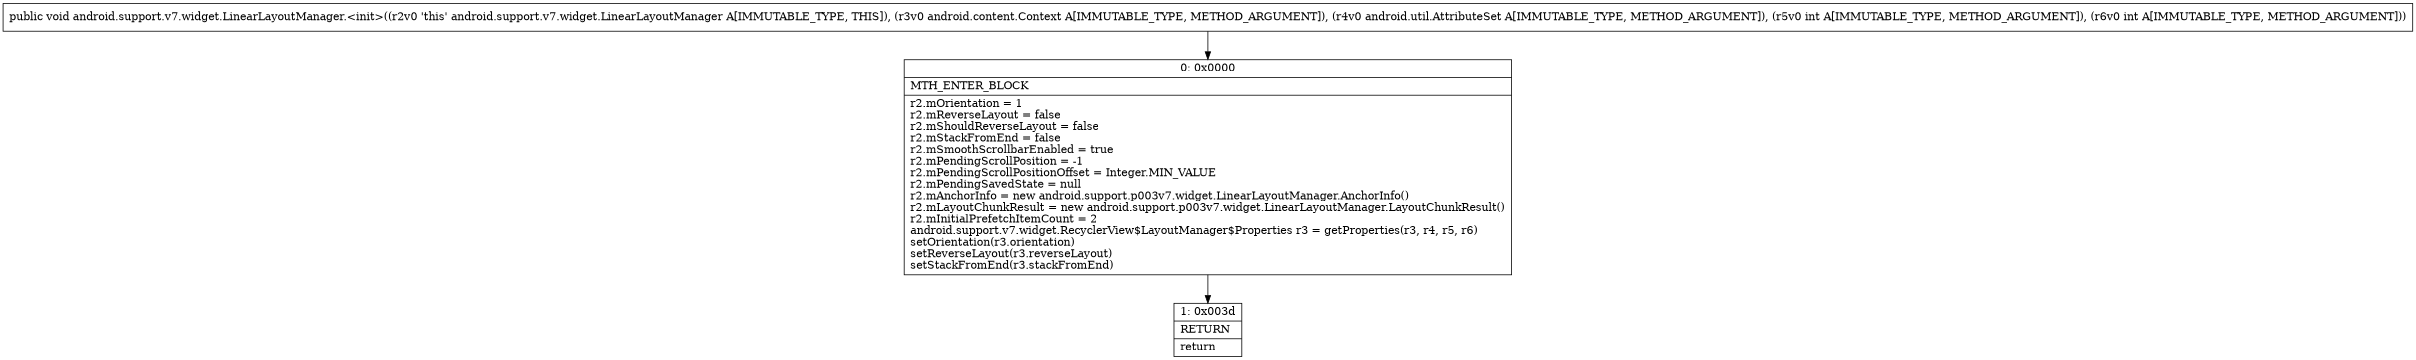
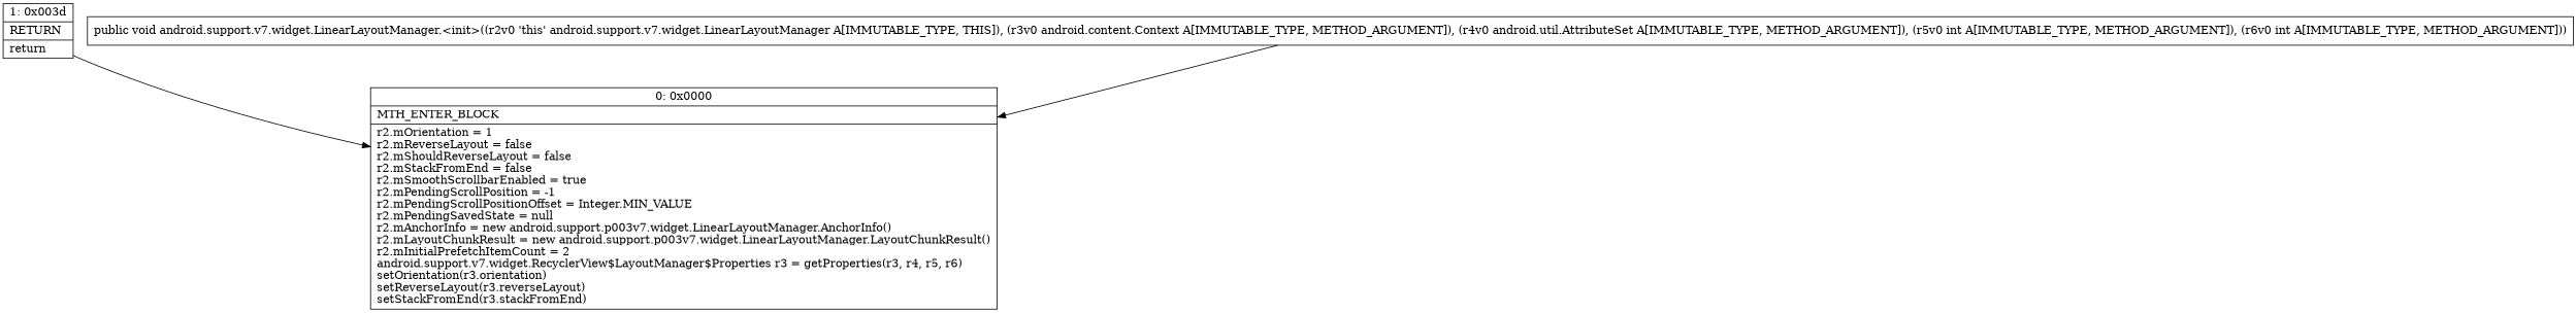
  digraph {
    node [shape=record]
    n1 [label="{0\:\ 0x0000|MTH_ENTER_BLOCK\l|r2.mOrientation = 1\lr2.mReverseLayout = false\lr2.mShouldReverseLayout = false\lr2.mStackFromEnd = false\lr2.mSmoothScrollbarEnabled = true\lr2.mPendingScrollPosition = \-1\lr2.mPendingScrollPositionOffset = Integer.MIN_VALUE\lr2.mPendingSavedState = null\lr2.mAnchorInfo = new android.support.p003v7.widget.LinearLayoutManager.AnchorInfo()\lr2.mLayoutChunkResult = new android.support.p003v7.widget.LinearLayoutManager.LayoutChunkResult()\lr2.mInitialPrefetchItemCount = 2\landroid.support.v7.widget.RecyclerView$LayoutManager$Properties r3 = getProperties(r3, r4, r5, r6)\lsetOrientation(r3.orientation)\lsetReverseLayout(r3.reverseLayout)\lsetStackFromEnd(r3.stackFromEnd)\l}"]
    n2 [label="{1\:\ 0x003d|RETURN\l|return\l}"]
    n3 [label="{public void android.support.v7.widget.LinearLayoutManager.\<init\>((r2v0 'this' android.support.v7.widget.LinearLayoutManager A[IMMUTABLE_TYPE, THIS]), (r3v0 android.content.Context A[IMMUTABLE_TYPE, METHOD_ARGUMENT]), (r4v0 android.util.AttributeSet A[IMMUTABLE_TYPE, METHOD_ARGUMENT]), (r5v0 int A[IMMUTABLE_TYPE, METHOD_ARGUMENT]), (r6v0 int A[IMMUTABLE_TYPE, METHOD_ARGUMENT])) }"]
-   n1 -> n2
+   n2 -> n1
    n3 -> n1
  }
